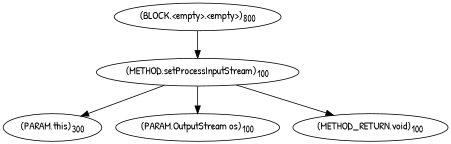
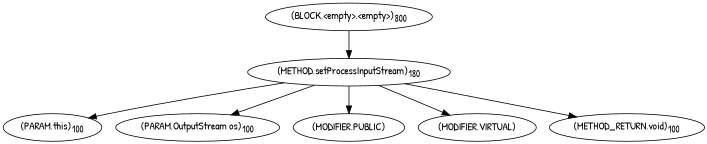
  digraph {
    fontname="Patrick Hand"
    node [fontname="Patrick Hand"]
    edge [fontname="Patrick Hand"]
-   n1 [label=<(METHOD,setProcessInputStream)<SUB>100</SUB>>]
-   n2 [label=<(PARAM,this)<SUB>300</SUB>>]
+   n1 [label=<(METHOD,setProcessInputStream)<SUB>180</SUB>>]
+   n2 [label=<(PARAM,this)<SUB>100</SUB>>]
    n3 [label=<(PARAM,OutputStream os)<SUB>100</SUB>>]
+   n4 [label=<(MODIFIER,PUBLIC)>]
+   n5 [label=<(MODIFIER,VIRTUAL)>]
    n6 [label=<(METHOD_RETURN,void)<SUB>100</SUB>>]
    n7 [label=<(BLOCK,&lt;empty&gt;,&lt;empty&gt;)<SUB>800</SUB>>]
    n1 -> n2
    n1 -> n3
+   n1 -> n4
+   n1 -> n5
    n1 -> n6
    n7 -> n1
  }
